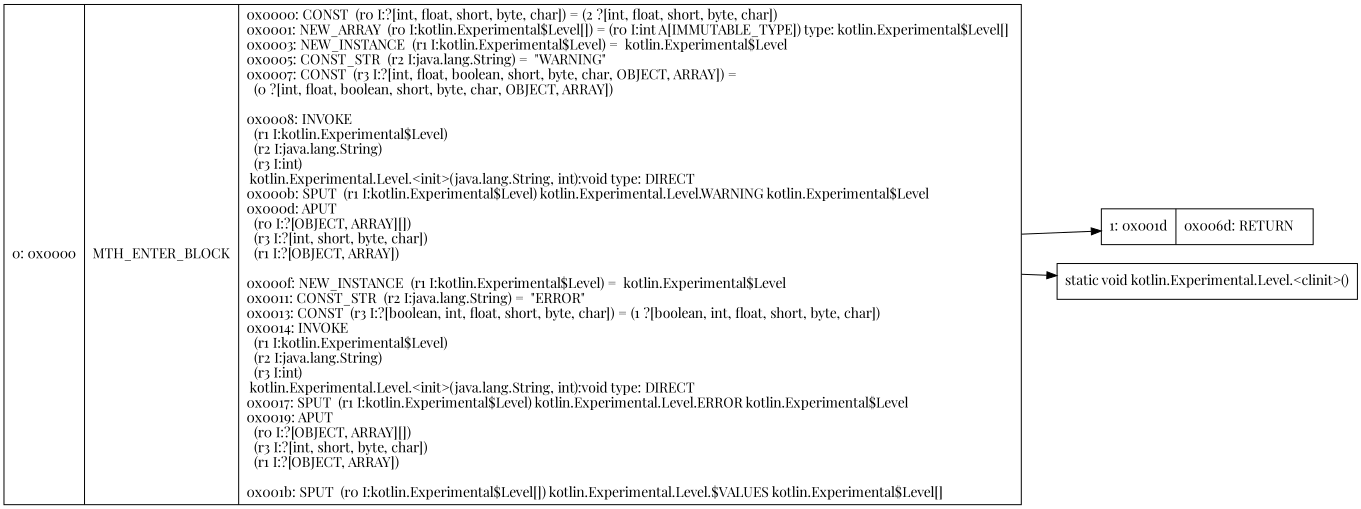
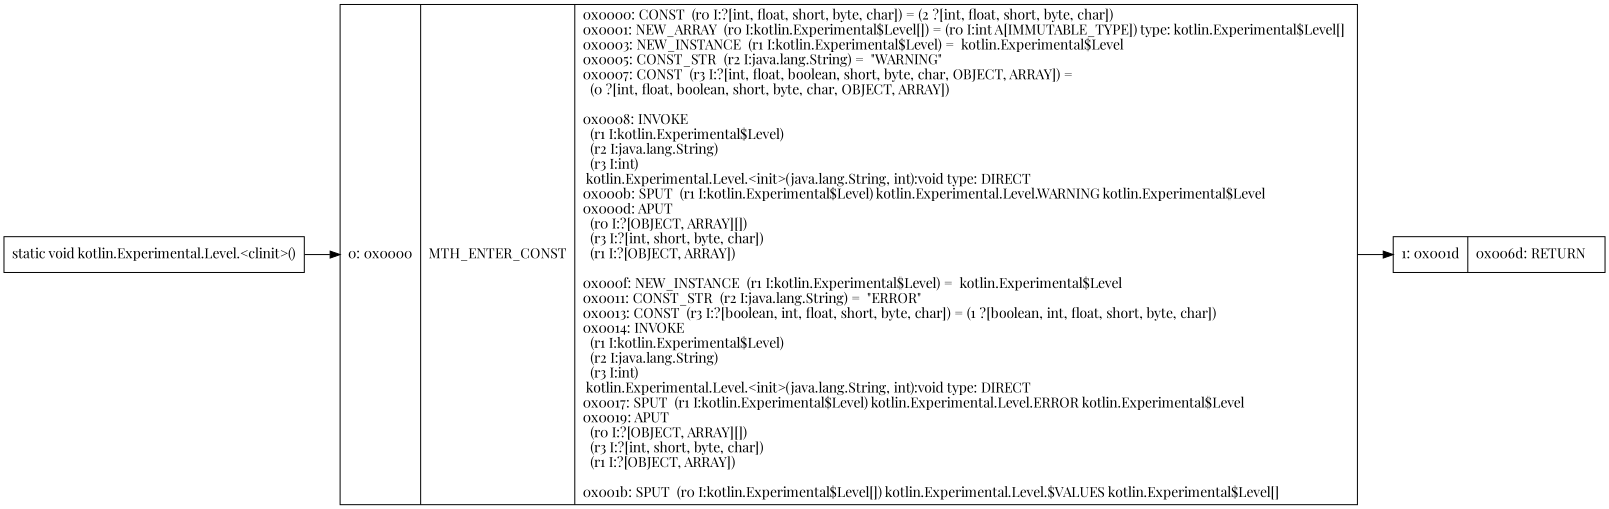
  digraph {
    fontname="Playfair Display"
    rankdir=LR
    node [fontname="Playfair Display" shape=record]
    edge [fontname="Playfair Display"]
-   n1 [label="{0\:\ 0x0000|MTH_ENTER_BLOCK\l|0x0000: CONST  (r0 I:?[int, float, short, byte, char]) = (2 ?[int, float, short, byte, char]) \l0x0001: NEW_ARRAY  (r0 I:kotlin.Experimental$Level[]) = (r0 I:int A[IMMUTABLE_TYPE]) type: kotlin.Experimental$Level[] \l0x0003: NEW_INSTANCE  (r1 I:kotlin.Experimental$Level) =  kotlin.Experimental$Level \l0x0005: CONST_STR  (r2 I:java.lang.String) =  \"WARNING\" \l0x0007: CONST  (r3 I:?[int, float, boolean, short, byte, char, OBJECT, ARRAY]) = \l  (0 ?[int, float, boolean, short, byte, char, OBJECT, ARRAY])\l \l0x0008: INVOKE  \l  (r1 I:kotlin.Experimental$Level)\l  (r2 I:java.lang.String)\l  (r3 I:int)\l kotlin.Experimental.Level.\<init\>(java.lang.String, int):void type: DIRECT \l0x000b: SPUT  (r1 I:kotlin.Experimental$Level) kotlin.Experimental.Level.WARNING kotlin.Experimental$Level \l0x000d: APUT  \l  (r0 I:?[OBJECT, ARRAY][])\l  (r3 I:?[int, short, byte, char])\l  (r1 I:?[OBJECT, ARRAY])\l \l0x000f: NEW_INSTANCE  (r1 I:kotlin.Experimental$Level) =  kotlin.Experimental$Level \l0x0011: CONST_STR  (r2 I:java.lang.String) =  \"ERROR\" \l0x0013: CONST  (r3 I:?[boolean, int, float, short, byte, char]) = (1 ?[boolean, int, float, short, byte, char]) \l0x0014: INVOKE  \l  (r1 I:kotlin.Experimental$Level)\l  (r2 I:java.lang.String)\l  (r3 I:int)\l kotlin.Experimental.Level.\<init\>(java.lang.String, int):void type: DIRECT \l0x0017: SPUT  (r1 I:kotlin.Experimental$Level) kotlin.Experimental.Level.ERROR kotlin.Experimental$Level \l0x0019: APUT  \l  (r0 I:?[OBJECT, ARRAY][])\l  (r3 I:?[int, short, byte, char])\l  (r1 I:?[OBJECT, ARRAY])\l \l0x001b: SPUT  (r0 I:kotlin.Experimental$Level[]) kotlin.Experimental.Level.$VALUES kotlin.Experimental$Level[] \l}"]
+   n1 [label="{0\:\ 0x0000|MTH_ENTER_CONST\l|0x0000: CONST  (r0 I:?[int, float, short, byte, char]) = (2 ?[int, float, short, byte, char]) \l0x0001: NEW_ARRAY  (r0 I:kotlin.Experimental$Level[]) = (r0 I:int A[IMMUTABLE_TYPE]) type: kotlin.Experimental$Level[] \l0x0003: NEW_INSTANCE  (r1 I:kotlin.Experimental$Level) =  kotlin.Experimental$Level \l0x0005: CONST_STR  (r2 I:java.lang.String) =  \"WARNING\" \l0x0007: CONST  (r3 I:?[int, float, boolean, short, byte, char, OBJECT, ARRAY]) = \l  (0 ?[int, float, boolean, short, byte, char, OBJECT, ARRAY])\l \l0x0008: INVOKE  \l  (r1 I:kotlin.Experimental$Level)\l  (r2 I:java.lang.String)\l  (r3 I:int)\l kotlin.Experimental.Level.\<init\>(java.lang.String, int):void type: DIRECT \l0x000b: SPUT  (r1 I:kotlin.Experimental$Level) kotlin.Experimental.Level.WARNING kotlin.Experimental$Level \l0x000d: APUT  \l  (r0 I:?[OBJECT, ARRAY][])\l  (r3 I:?[int, short, byte, char])\l  (r1 I:?[OBJECT, ARRAY])\l \l0x000f: NEW_INSTANCE  (r1 I:kotlin.Experimental$Level) =  kotlin.Experimental$Level \l0x0011: CONST_STR  (r2 I:java.lang.String) =  \"ERROR\" \l0x0013: CONST  (r3 I:?[boolean, int, float, short, byte, char]) = (1 ?[boolean, int, float, short, byte, char]) \l0x0014: INVOKE  \l  (r1 I:kotlin.Experimental$Level)\l  (r2 I:java.lang.String)\l  (r3 I:int)\l kotlin.Experimental.Level.\<init\>(java.lang.String, int):void type: DIRECT \l0x0017: SPUT  (r1 I:kotlin.Experimental$Level) kotlin.Experimental.Level.ERROR kotlin.Experimental$Level \l0x0019: APUT  \l  (r0 I:?[OBJECT, ARRAY][])\l  (r3 I:?[int, short, byte, char])\l  (r1 I:?[OBJECT, ARRAY])\l \l0x001b: SPUT  (r0 I:kotlin.Experimental$Level[]) kotlin.Experimental.Level.$VALUES kotlin.Experimental$Level[] \l}"]
    n2 [label="{1\:\ 0x001d|0x006d: RETURN   \l}"]
    n3 [label="{static void kotlin.Experimental.Level.\<clinit\>() }"]
    n1 -> n2
-   n1 -> n3
+   n3 -> n1
  }
